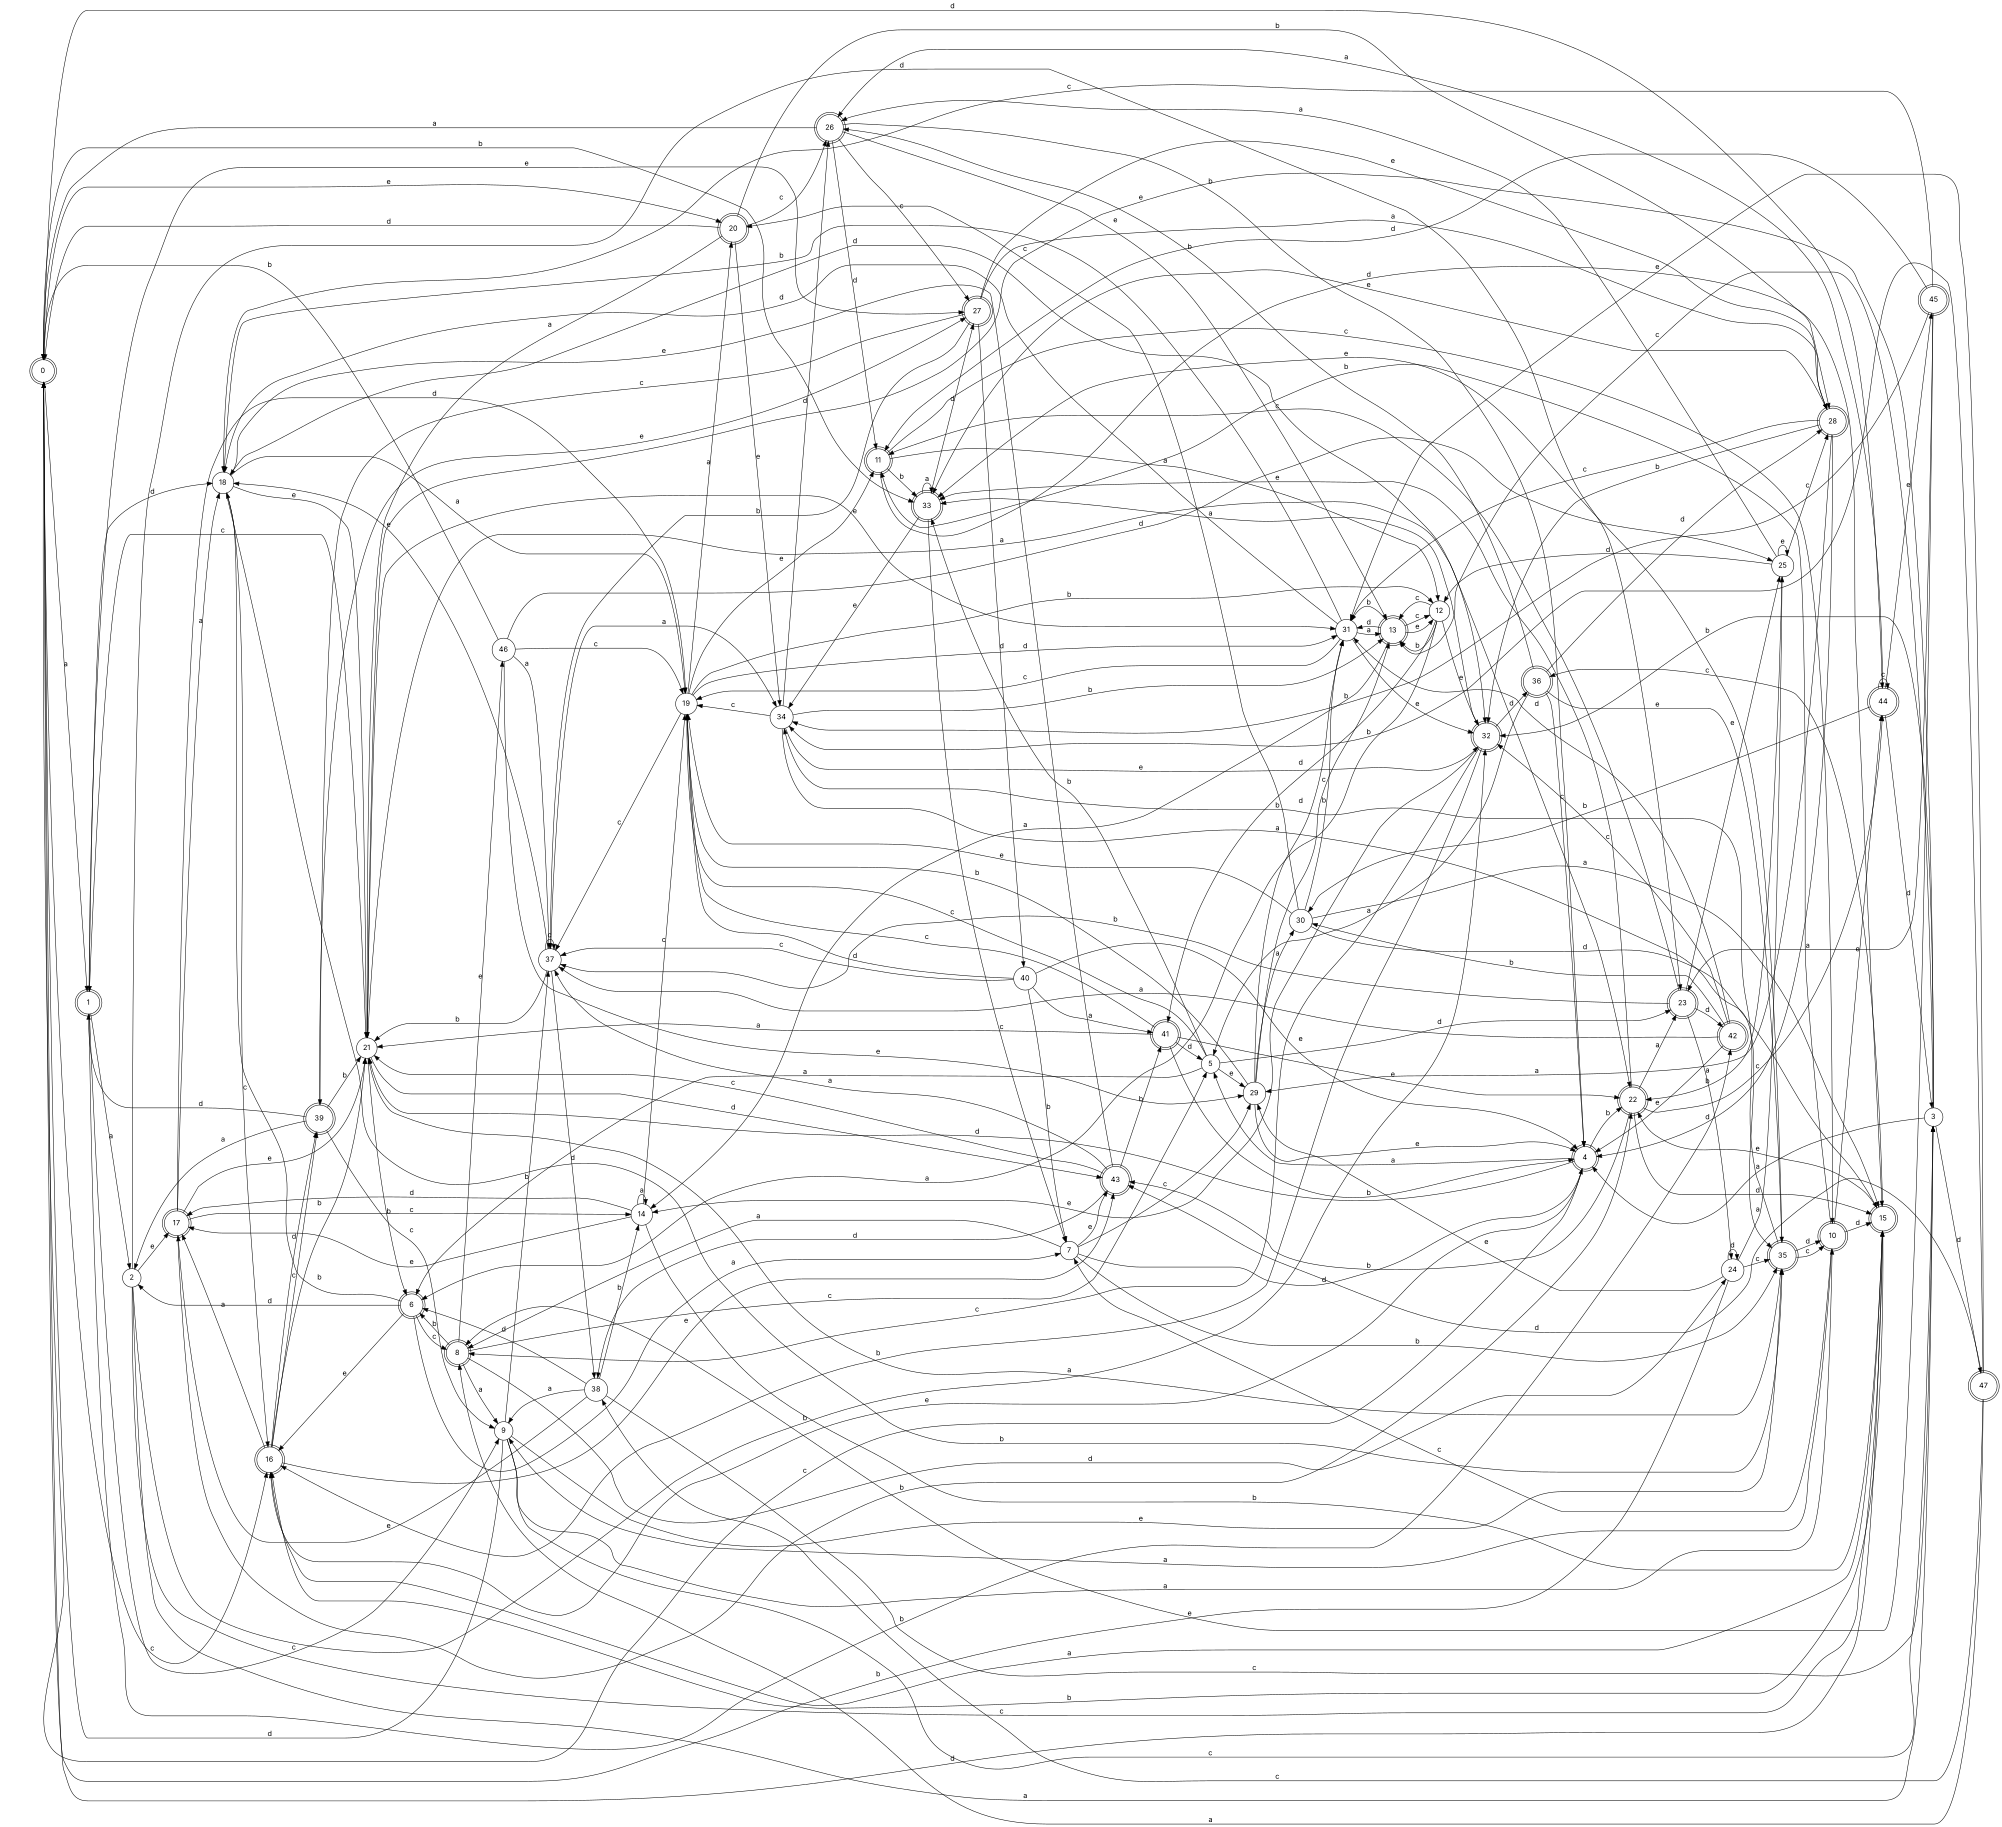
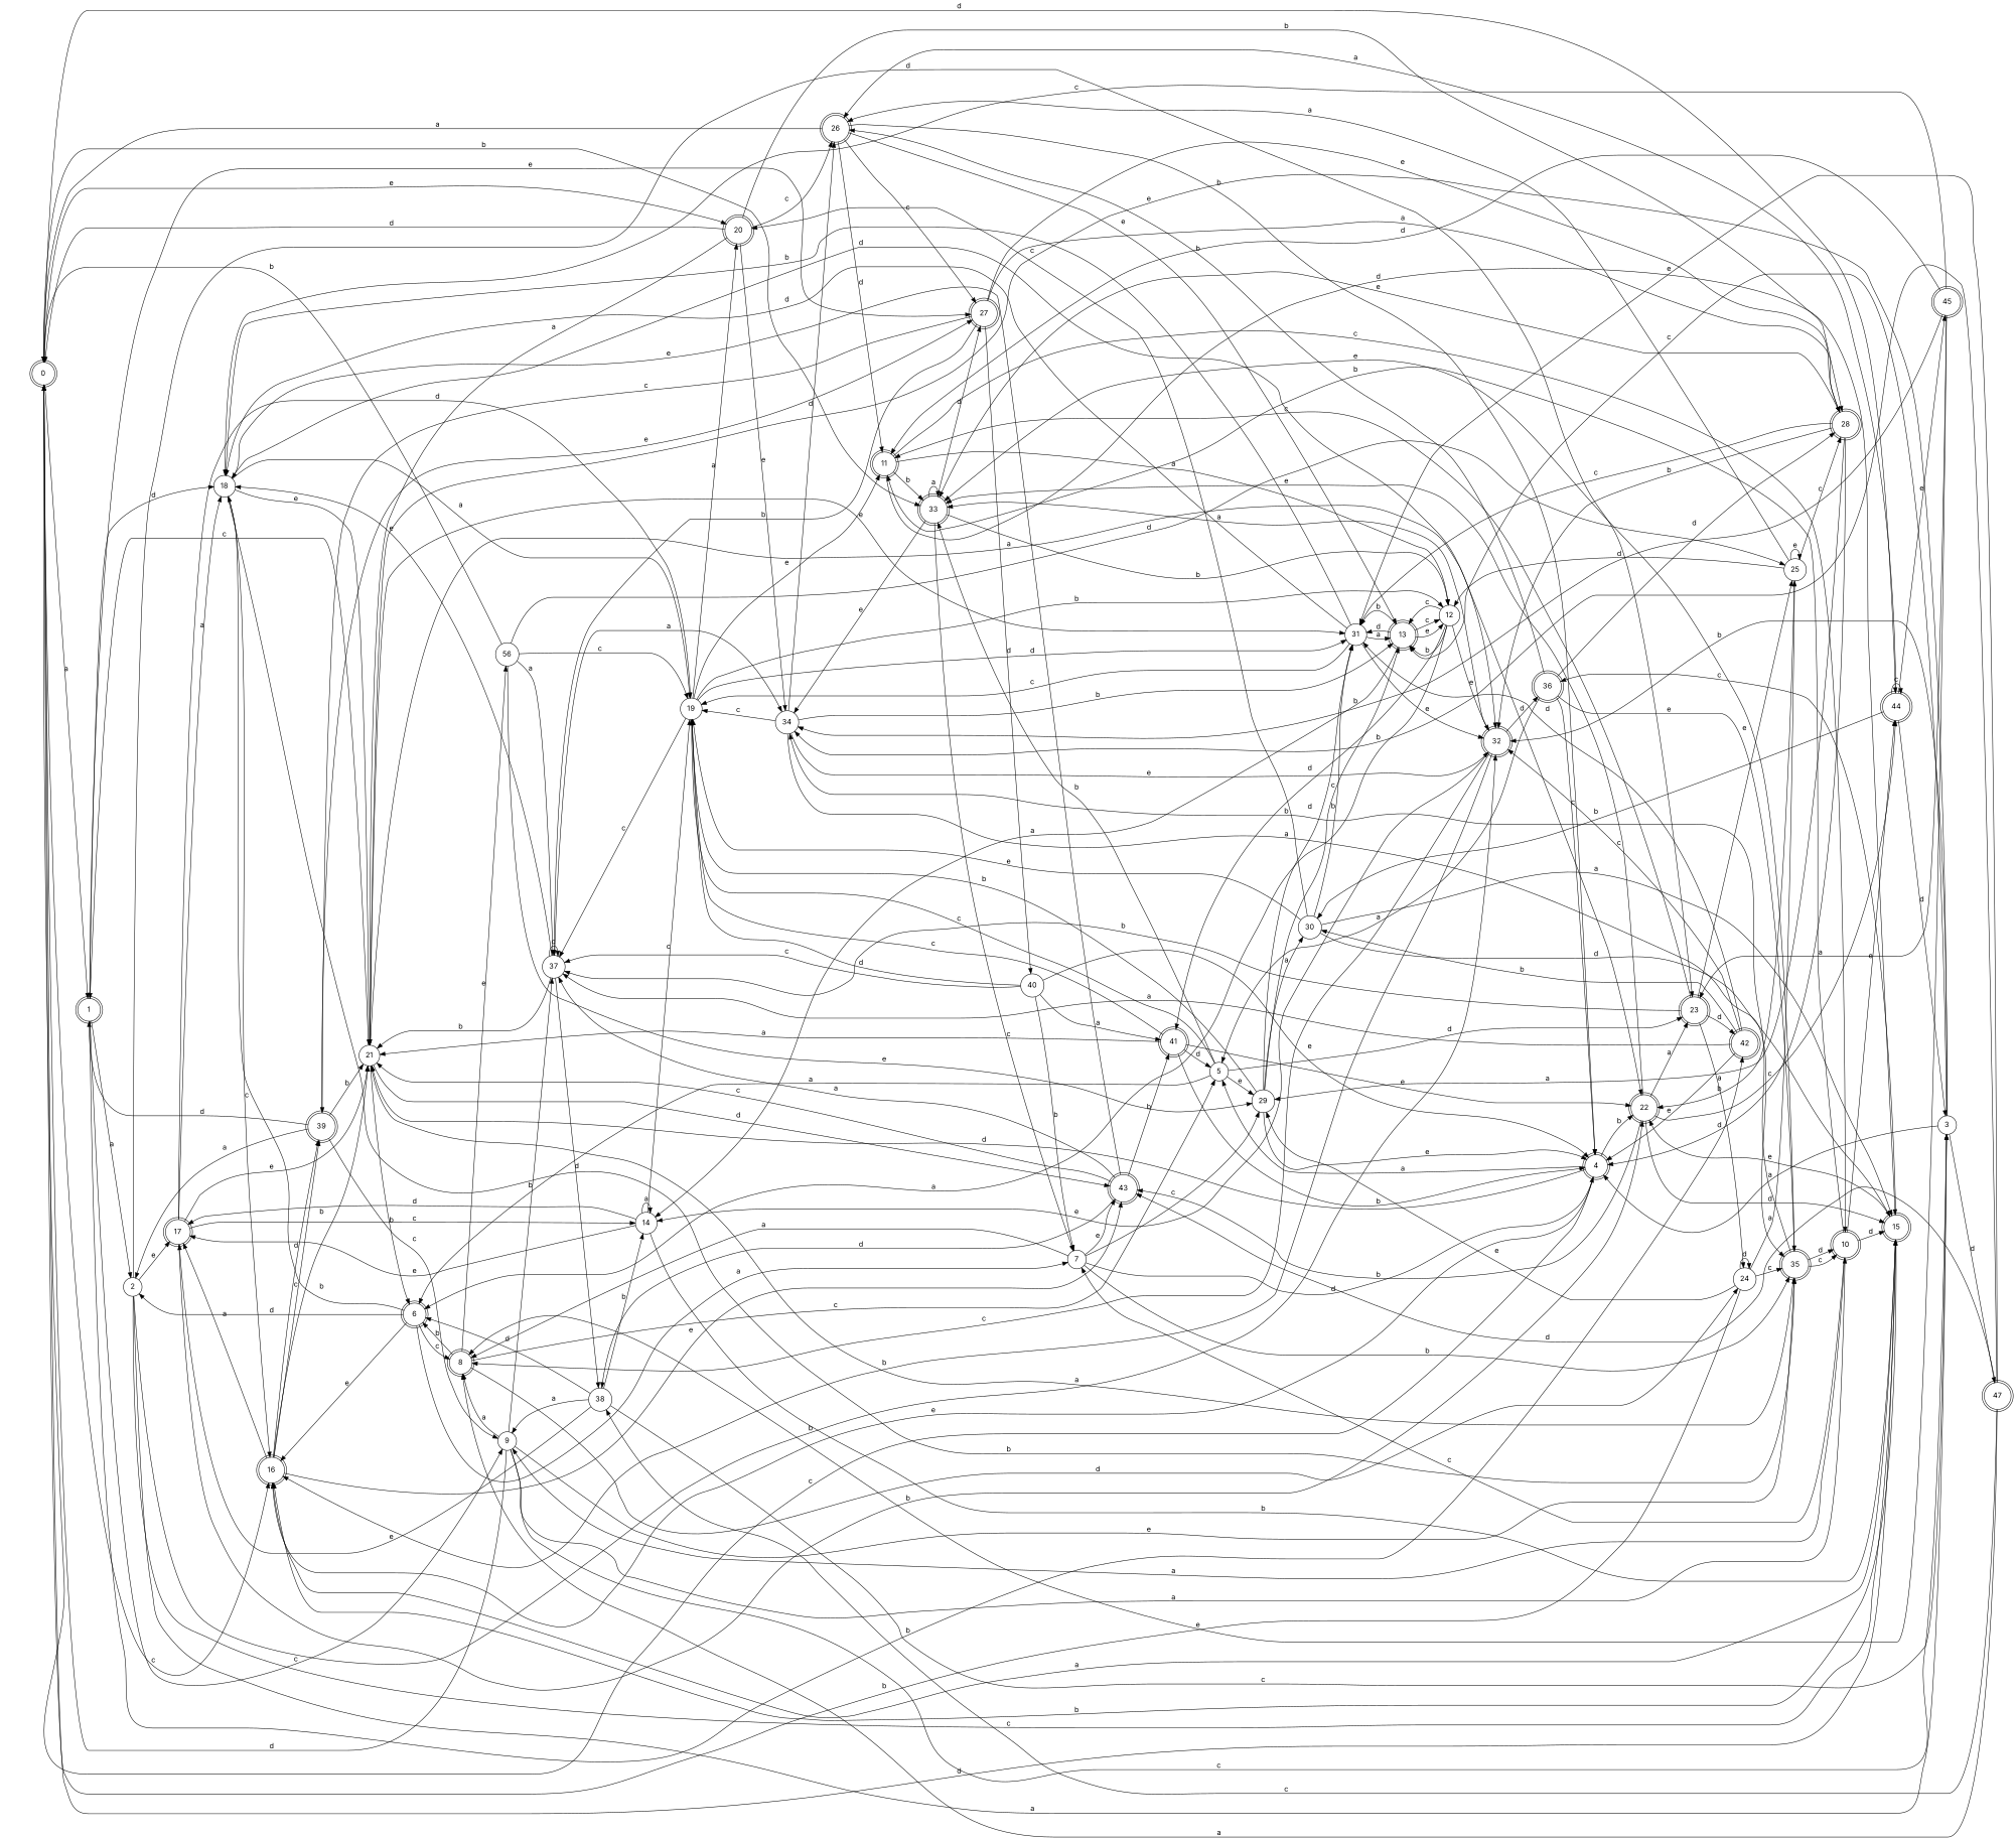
  digraph {
    fontname=Inter
    rankdir=LR
    node [color=black fillcolor=white fontname=Inter shape=doublecircle style="rounded,filled"]
    edge [fontname=Inter]
    n1 [label=0]
    n2 [label=1]
    n3 [label=16]
    n4 [label=20]
    n5 [label=33]
    n6 [label=44]
    n7 [label=2 shape=circle style=filled]
    n8 [label=9 shape=circle style=filled]
    n9 [label=18 shape=circle style=filled]
    n10 [label=27]
    n11 [label=42]
    n12 [label=17]
    n13 [label=21 shape=circle style=filled]
    n14 [label=43]
    n15 [label=39]
    n16 [label=26]
    n17 [label=28]
    n18 [label=34 shape=circle style=filled]
    n19 [label=7 shape=circle style=filled]
    n20 [label=12 shape=circle style=filled]
    n21 [label=3 shape=circle style=filled]
    n22 [label=30 shape=circle style=filled]
    n23 [label=45]
    n24 [label=15]
    n25 [label=23]
    n26 [label=32]
    n27 [label=35]
    n28 [label=10]
    n29 [label=37 shape=circle style=filled]
    n30 [label=19 shape=circle style=filled]
    n31 [label=40 shape=circle style=filled]
    n32 [label=4]
    n33 [label=31 shape=circle style=filled]
    n34 [label=13]
    n35 [label=47]
    n36 [label=22]
    n37 [label=36]
    n38 [label=14 shape=circle style=filled]
    n39 [label=24 shape=circle style=filled]
    n40 [label=11]
    n41 [label=25 shape=circle style=filled]
    n42 [label=8]
    n43 [label=5 shape=circle style=filled]
    n44 [label=6]
    n45 [label=38 shape=circle style=filled]
    n46 [label=29 shape=circle style=filled]
-   n47 [label=46 shape=circle style=filled]
+   n47 [label=56 shape=circle style=filled]
    n48 [label=41]
    n1 -> n2 [label=a]
    n1 -> n3 [label=c]
    n1 -> n4 [label=e]
    n1 -> n5 [label=b]
    n1 -> n6 [label=d]
    n2 -> n7 [label=a]
    n2 -> n8 [label=c]
    n2 -> n9 [label=d]
    n2 -> n10 [label=e]
    n2 -> n11 [label=b]
    n3 -> n12 [label=a]
    n3 -> n13 [label=b]
    n3 -> n14 [label=e]
    n3 -> n15 [label=c]
    n3 -> n15 [label=d]
    n4 -> n1 [label=d]
    n4 -> n13 [label=a]
    n4 -> n16 [label=c]
    n4 -> n17 [label=b]
    n4 -> n18 [label=e]
    n5 -> n5 [label=a]
    n5 -> n10 [label=d]
    n5 -> n18 [label=e]
    n5 -> n19 [label=c]
+   n5 -> n20 [label=b]
    n6 -> n6 [label=c]
    n6 -> n16 [label=a]
    n6 -> n21 [label=d]
    n6 -> n22 [label=b]
    n6 -> n23 [label=e]
    n7 -> n12 [label=e]
    n7 -> n21 [label=a]
    n7 -> n24 [label=c]
    n7 -> n25 [label=d]
    n7 -> n26 [label=b]
    n8 -> n1 [label=d]
    n8 -> n21 [label=c]
    n8 -> n27 [label=e]
    n8 -> n28 [label=a]
    n8 -> n29 [label=b]
    n9 -> n3 [label=c]
    n9 -> n13 [label=e]
    n9 -> n26 [label=d]
    n9 -> n27 [label=b]
    n9 -> n30 [label=a]
    n10 -> n15 [label=c]
    n10 -> n17 [label=a]
    n10 -> n17 [label=e]
    n10 -> n29 [label=b]
    n10 -> n31 [label=d]
    n11 -> n22 [label=b]
    n11 -> n26 [label=c]
    n11 -> n29 [label=a]
    n11 -> n32 [label=e]
    n11 -> n33 [label=d]
    n12 -> n9 [label=a]
    n12 -> n13 [label=e]
    n12 -> n30 [label=d]
    n12 -> n36 [label=b]
    n12 -> n38 [label=c]
    n13 -> n2 [label=c]
    n13 -> n14 [label=d]
    n13 -> n33 [label=e]
    n13 -> n36 [label=a]
    n13 -> n44 [label=b]
    n14 -> n9 [label=e]
    n14 -> n13 [label=c]
    n14 -> n29 [label=a]
    n14 -> n45 [label=d]
    n14 -> n48 [label=b]
    n15 -> n2 [label=d]
    n15 -> n7 [label=a]
    n15 -> n8 [label=c]
    n15 -> n10 [label=e]
    n15 -> n13 [label=b]
    n16 -> n1 [label=a]
    n16 -> n10 [label=c]
    n16 -> n32 [label=b]
    n16 -> n34 [label=e]
    n16 -> n40 [label=d]
    n17 -> n5 [label=e]
    n17 -> n26 [label=b]
    n17 -> n32 [label=d]
    n17 -> n33 [label=c]
    n17 -> n46 [label=a]
    n18 -> n16 [label=d]
    n18 -> n26 [label=e]
    n18 -> n27 [label=a]
    n18 -> n30 [label=c]
    n18 -> n34 [label=b]
    n19 -> n14 [label=e]
    n19 -> n27 [label=b]
    n19 -> n32 [label=d]
    n19 -> n42 [label=a]
    n19 -> n46 [label=c]
    n20 -> n26 [label=e]
    n20 -> n34 [label=b]
    n20 -> n34 [label=c]
    n20 -> n44 [label=a]
    n20 -> n48 [label=d]
    n21 -> n13 [label=e]
    n21 -> n26 [label=b]
    n21 -> n32 [label=a]
    n21 -> n34 [label=c]
    n21 -> n35 [label=d]
    n22 -> n4 [label=c]
    n22 -> n24 [label=a]
    n22 -> n24 [label=d]
    n22 -> n30 [label=e]
    n22 -> n33 [label=b]
    n23 -> n9 [label=c]
    n23 -> n18 [label=b]
    n23 -> n25 [label=a]
    n23 -> n40 [label=d]
    n23 -> n42 [label=e]
    n24 -> n1 [label=d]
    n24 -> n3 [label=a]
    n24 -> n3 [label=b]
    n24 -> n36 [label=e]
    n24 -> n37 [label=c]
    n25 -> n11 [label=d]
    n25 -> n29 [label=b]
    n25 -> n39 [label=a]
    n25 -> n40 [label=c]
    n25 -> n41 [label=e]
    n26 -> n3 [label=b]
    n26 -> n5 [label=a]
    n26 -> n37 [label=d]
    n26 -> n38 [label=e]
    n26 -> n42 [label=c]
    n27 -> n5 [label=e]
    n27 -> n13 [label=a]
    n27 -> n18 [label=b]
    n27 -> n28 [label=c]
    n27 -> n28 [label=d]
    n28 -> n6 [label=e]
    n28 -> n8 [label=a]
    n28 -> n19 [label=c]
    n28 -> n24 [label=d]
    n28 -> n40 [label=b]
    n29 -> n9 [label=e]
    n29 -> n13 [label=b]
    n29 -> n18 [label=a]
    n29 -> n29 [label=c]
    n29 -> n45 [label=d]
    n30 -> n4 [label=a]
    n30 -> n20 [label=b]
    n30 -> n29 [label=c]
    n30 -> n33 [label=d]
    n30 -> n40 [label=e]
    n31 -> n19 [label=b]
    n31 -> n29 [label=c]
    n31 -> n30 [label=d]
    n31 -> n32 [label=e]
    n31 -> n48 [label=a]
    n32 -> n1 [label=c]
    n32 -> n3 [label=e]
    n32 -> n13 [label=d]
    n32 -> n36 [label=b]
    n32 -> n43 [label=a]
    n33 -> n9 [label=b]
    n33 -> n9 [label=d]
    n33 -> n26 [label=e]
    n33 -> n30 [label=c]
    n33 -> n34 [label=a]
    n34 -> n20 [label=c]
    n34 -> n20 [label=e]
    n34 -> n33 [label=b]
    n34 -> n33 [label=d]
    n34 -> n38 [label=a]
    n35 -> n14 [label=d]
    n35 -> n18 [label=b]
    n35 -> n33 [label=e]
    n35 -> n42 [label=a]
    n35 -> n45 [label=c]
    n36 -> n5 [label=e]
    n36 -> n6 [label=c]
    n36 -> n14 [label=b]
    n36 -> n24 [label=d]
    n36 -> n25 [label=a]
    n37 -> n16 [label=b]
    n37 -> n17 [label=d]
    n37 -> n27 [label=e]
    n37 -> n32 [label=c]
    n37 -> n43 [label=a]
    n38 -> n12 [label=d]
    n38 -> n12 [label=e]
    n38 -> n24 [label=b]
    n38 -> n30 [label=c]
    n38 -> n38 [label=a]
    n39 -> n1 [label=b]
    n39 -> n27 [label=c]
    n39 -> n39 [label=d]
    n39 -> n41 [label=a]
    n39 -> n46 [label=e]
    n40 -> n5 [label=b]
    n40 -> n20 [label=a]
    n40 -> n24 [label=d]
    n40 -> n28 [label=c]
    n41 -> n16 [label=a]
    n41 -> n17 [label=c]
    n41 -> n20 [label=d]
    n41 -> n36 [label=b]
    n41 -> n41 [label=e]
-   n42 -> n8 [label=a]
+   n8 -> n42 [label=a]
    n42 -> n39 [label=d]
    n42 -> n43 [label=c]
    n42 -> n44 [label=b]
    n42 -> n47 [label=e]
    n43 -> n5 [label=b]
    n43 -> n25 [label=d]
    n43 -> n30 [label=c]
    n43 -> n44 [label=a]
    n43 -> n46 [label=e]
    n44 -> n3 [label=e]
    n44 -> n7 [label=d]
    n44 -> n9 [label=b]
    n44 -> n19 [label=a]
    n44 -> n42 [label=c]
    n45 -> n8 [label=a]
    n45 -> n12 [label=e]
    n45 -> n21 [label=c]
    n45 -> n38 [label=b]
    n45 -> n44 [label=d]
    n46 -> n22 [label=a]
    n46 -> n30 [label=b]
    n46 -> n32 [label=e]
    n46 -> n33 [label=d]
    n46 -> n34 [label=c]
    n47 -> n1 [label=b]
    n47 -> n29 [label=a]
    n47 -> n30 [label=c]
    n47 -> n41 [label=d]
    n47 -> n46 [label=e]
    n48 -> n13 [label=a]
    n48 -> n30 [label=c]
    n48 -> n32 [label=b]
    n48 -> n36 [label=e]
    n48 -> n43 [label=d]
  }
